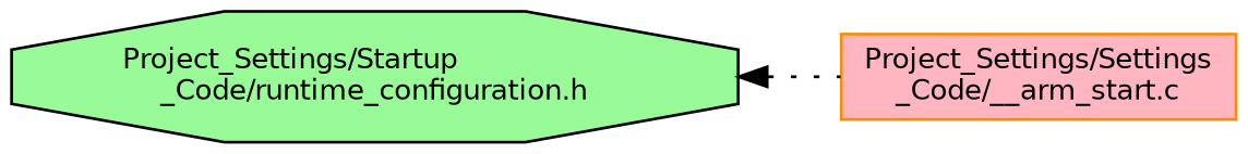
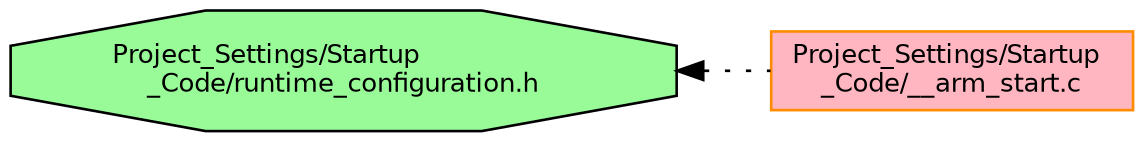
  digraph {
    rankdir=LR
    node [fontname=Helvetica fontsize=10 style=filled]
    n1 [color=black fillcolor=palegreen fontcolor=black height=0.2 label="Project_Settings/Startup\l_Code/runtime_configuration.h" shape=octagon width=0.4]
-   n2 [color=darkorange fillcolor=lightpink height=0.2 label="Project_Settings/Settings\l_Code/__arm_start.c" shape=box width=0.4]
+   n2 [color=darkorange fillcolor=lightpink height=0.2 label="Project_Settings/Startup\l_Code/__arm_start.c" shape=box width=0.4]
    n1 -> n2 [color=black dir=back fontname=Helvetica fontsize=10 labelfontname=Helvetica labelfontsize=10 style=dotted]
  }
